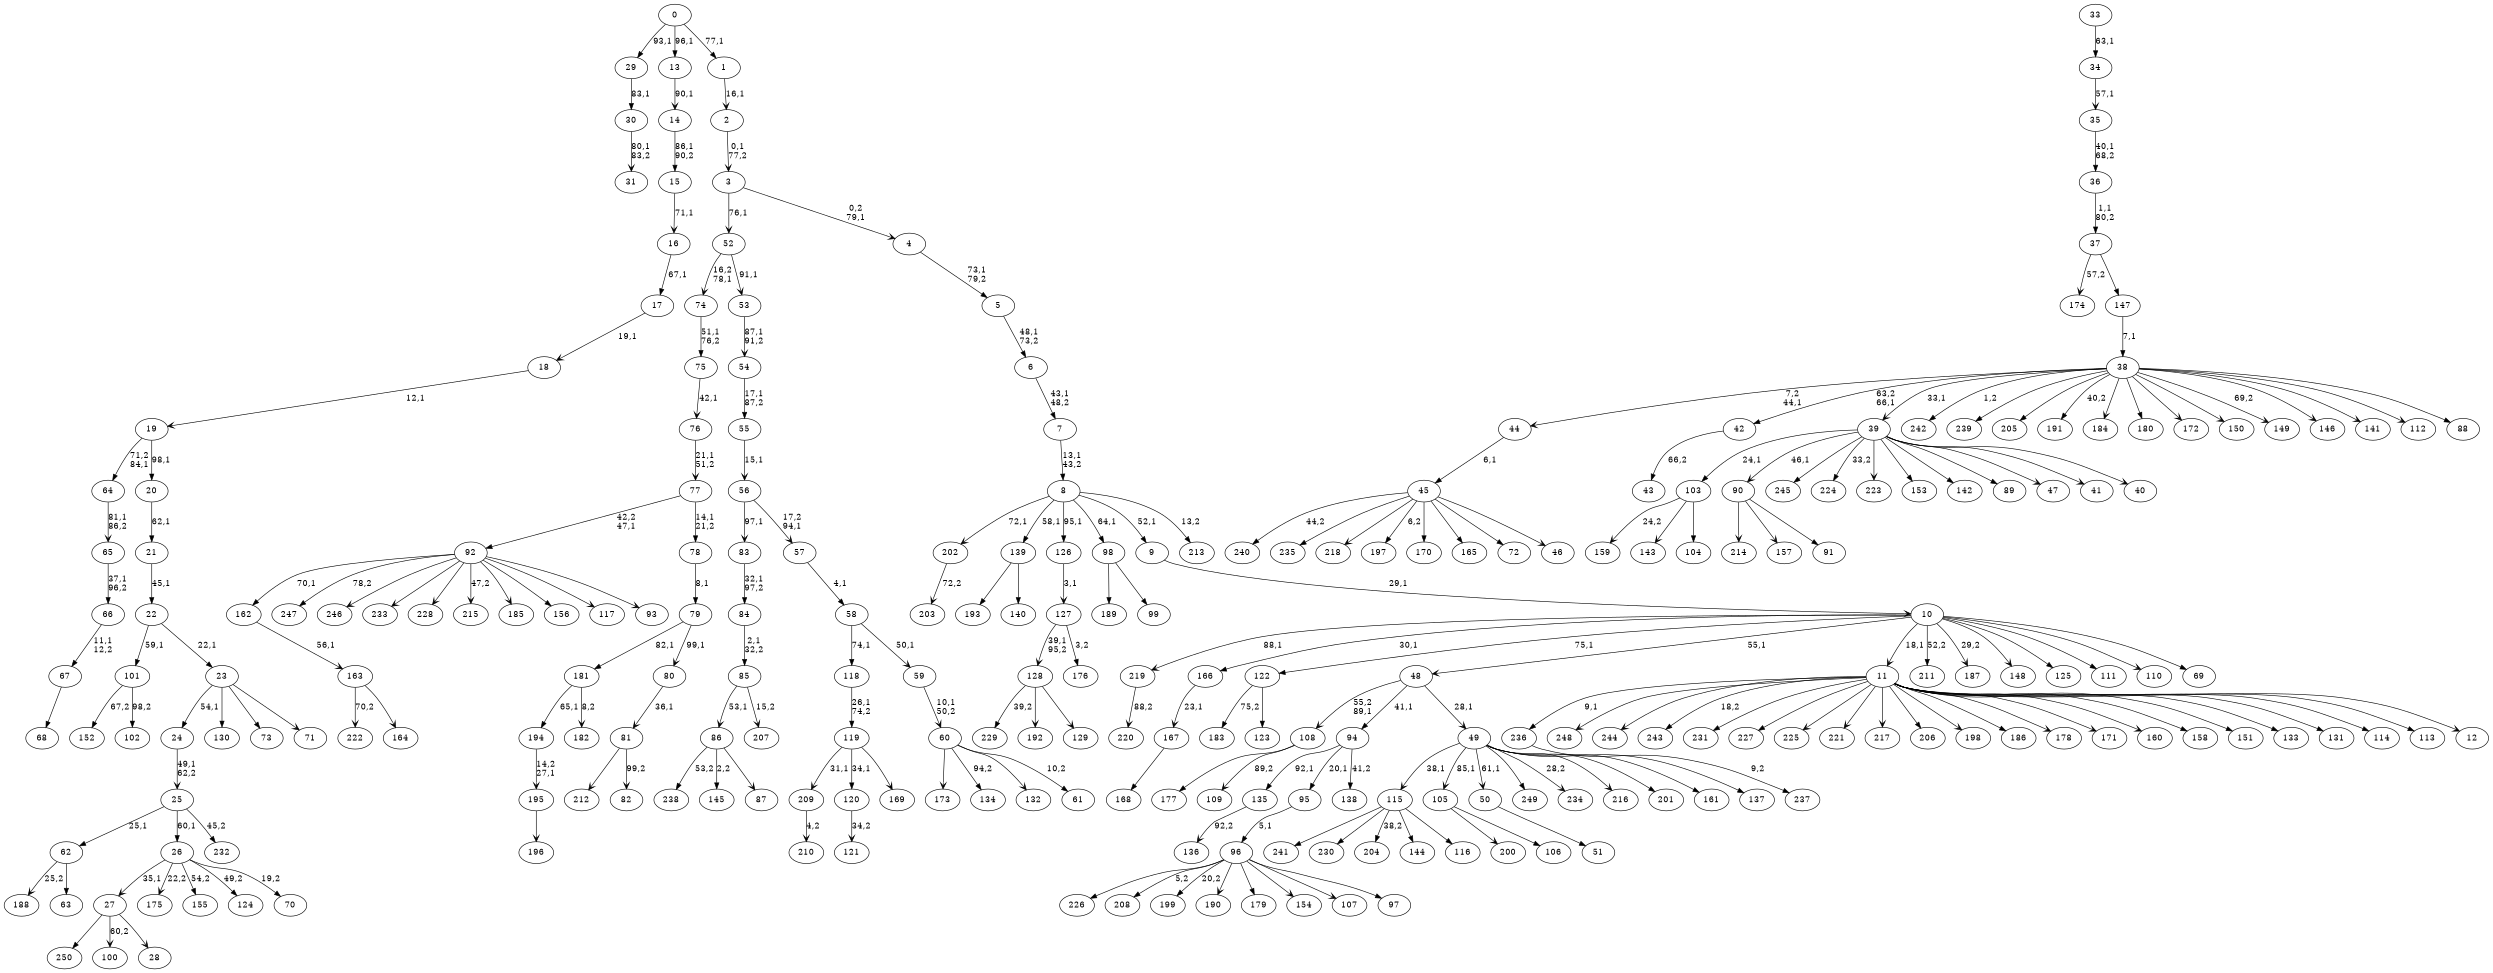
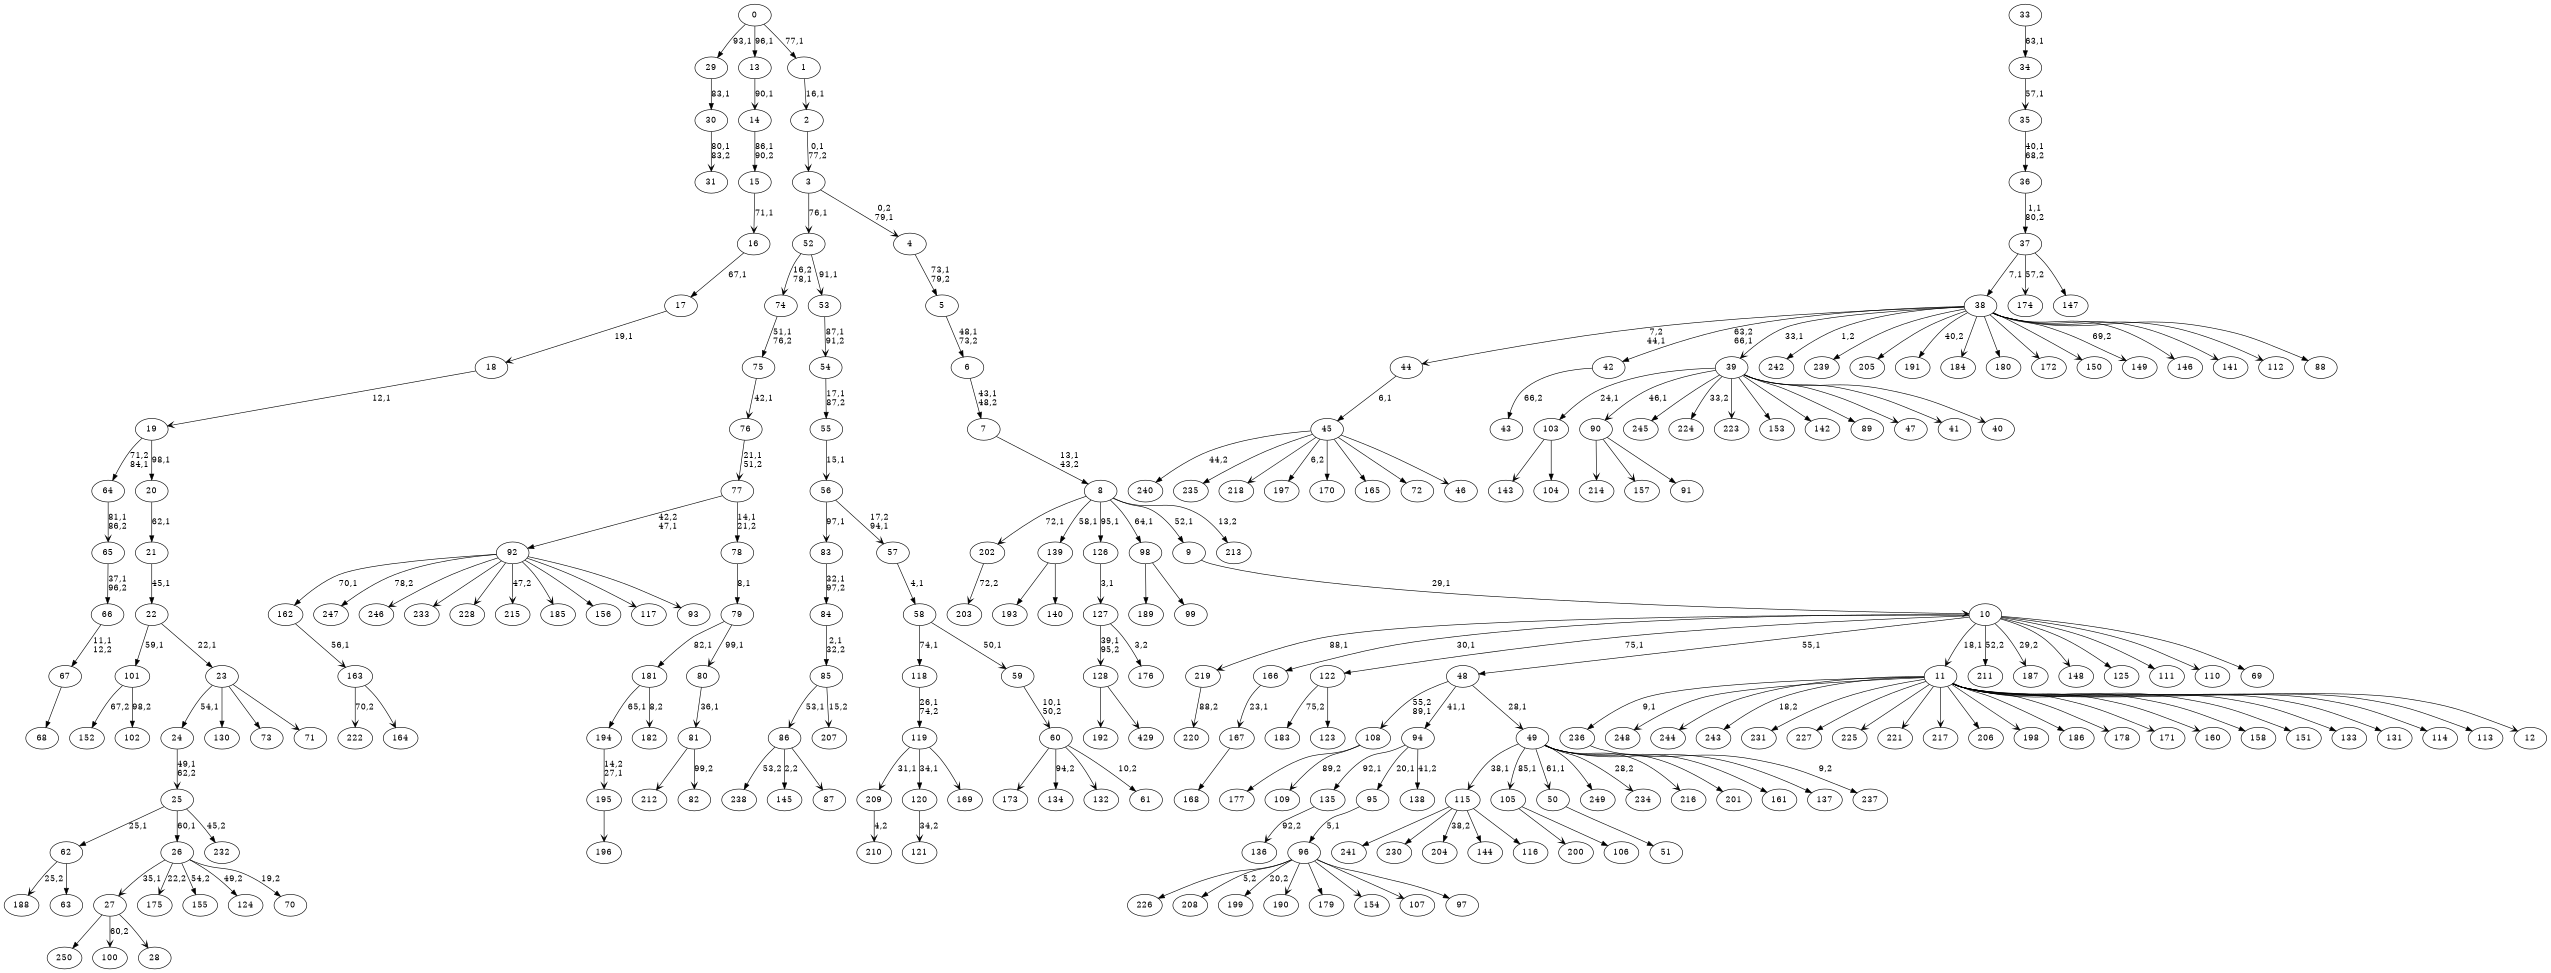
  digraph {
    edge [arrowhead=normal]
    236
    237
    219
    220
    209
    210
    202
    203
    195
    196
    194
    181
    182
    167
    168
    166
    163
    222
    164
    162
    139
    193
    140
    135
    136
    128
-   229
    192
-   129
+   129 [label=429]
    127
    176
    126
    122
    183
    123
    120
    121
    119
    169
    118
    115
    241
    230
    204
    144
    116
    108
    177
    109
    105
    200
    106
    103
-   159
    143
    104
    101
    152
    102
    98
    189
    99
    96
    226
    208
    199
    190
    179
    154
    107
    97
    95
    94
    138
    92
    247
    246
    233
    228
    215
    185
    156
    117
    93
    90
    214
    157
    91
    86
    238
    145
    87
    85
    207
    84
    83
    81
    212
    82
    80
    79
    78
    77
    76
    75
    74
    67
    68
    66
    65
    64
    62
    188
    63
    60
    173
    134
    132
    61
    59
    58
    57
    56
    55
    54
    53
    52
    50
    51
    49
    249
    234
    216
    201
    161
    137
    48
    45
    240
    235
    218
    197
    170
    165
    72
    46
    44
    42
    43
    39
    245
    224
    223
    153
    142
    89
    47
    41
    40
    38
    242
    239
    205
    191
    184
    180
    172
    150
    149
    146
    141
    112
    88
    37
    174
    147
    36
    35
    34
    33
    30
    31
    29
    27
    250
    100
    28
    26
    175
    155
    124
    70
    25
    232
    24
    23
    130
    73
    71
    22
    21
    20
    19
    18
    17
    16
    15
    14
    13
    11
    248
    244
    243
    231
    227
    225
    221
    217
    206
    198
    186
    178
    171
    160
    158
    151
    133
    131
    114
    113
    12
    10
    211
    187
    148
    125
    111
    110
    69
    9
    8
    213
    7
    6
    5
    4
    3
    2
    1
    0
    236 -> 237 [label="9,2"]
    219 -> 220 [arrowhead=vee label="88,2"]
    209 -> 210 [arrowhead=vee label="4,2"]
    202 -> 203 [arrowhead=vee label="72,2"]
    195 -> 196 [arrowhead=vee]
    194 -> 195 [arrowhead=vee label="14,2\n27,1"]
    181 -> 194 [label="65,1"]
    181 -> 182 [arrowhead=vee label="8,2"]
    167 -> 168
    166 -> 167 [arrowhead=vee label="23,1"]
    163 -> 222 [arrowhead=vee label="70,2"]
    163 -> 164 [arrowhead=vee]
    162 -> 163 [arrowhead=vee label="56,1"]
    139 -> 193
    139 -> 140
    135 -> 136 [arrowhead=vee label="92,2"]
-   128 -> 229 [label="39,2"]
    128 -> 192 [arrowhead=vee]
    128 -> 129 [arrowhead=vee]
    127 -> 128 [arrowhead=vee label="39,1\n95,2"]
    127 -> 176 [label="3,2"]
    126 -> 127 [arrowhead=vee label="3,1"]
    122 -> 183 [label="75,2"]
    122 -> 123
    120 -> 121 [arrowhead=vee label="34,2"]
    119 -> 209 [arrowhead=vee label="31,1"]
    119 -> 120 [label="34,1"]
    119 -> 169 [arrowhead=vee]
    118 -> 119 [label="26,1\n74,2"]
    115 -> 241
    115 -> 230
    115 -> 204 [label="38,2"]
    115 -> 144
    115 -> 116
    108 -> 177
    108 -> 109 [arrowhead=vee label="89,2"]
    105 -> 200 [arrowhead=vee]
    105 -> 106
-   103 -> 159 [arrowhead=vee label="24,2"]
    103 -> 143 [arrowhead=vee]
    103 -> 104
    101 -> 152 [label="67,2"]
    101 -> 102 [label="98,2"]
    98 -> 189
    98 -> 99
    96 -> 226
    96 -> 208 [label="5,2"]
    96 -> 199 [label="20,2"]
    96 -> 190 [arrowhead=vee]
    96 -> 179
    96 -> 154 [arrowhead=vee]
    96 -> 107 [arrowhead=vee]
    96 -> 97
    95 -> 96 [label="5,1"]
    94 -> 135 [label="92,1"]
    94 -> 95 [label="20,1"]
    94 -> 138 [label="41,2"]
    92 -> 162 [label="70,1"]
    92 -> 247 [label="78,2"]
    92 -> 246 [arrowhead=vee]
    92 -> 233 [arrowhead=vee]
    92 -> 228 [arrowhead=vee]
    92 -> 215 [arrowhead=vee label="47,2"]
    92 -> 185 [arrowhead=vee]
    92 -> 156
    92 -> 117 [arrowhead=vee]
    92 -> 93 [arrowhead=vee]
    90 -> 214 [arrowhead=vee]
    90 -> 157 [arrowhead=vee]
    90 -> 91
    86 -> 238 [label="53,2"]
    86 -> 145 [label="2,2"]
    86 -> 87 [arrowhead=vee]
    85 -> 86 [arrowhead=vee label="53,1"]
    85 -> 207 [arrowhead=vee label="15,2"]
    84 -> 85 [label="2,1\n32,2"]
    83 -> 84 [label="32,1\n97,2"]
    81 -> 212 [arrowhead=vee]
    81 -> 82 [arrowhead=vee label="99,2"]
    80 -> 81 [arrowhead=vee label="36,1"]
    79 -> 181 [label="82,1"]
    79 -> 80 [arrowhead=vee label="99,1"]
    78 -> 79 [label="8,1"]
    77 -> 92 [label="42,2\n47,1"]
    77 -> 78 [label="14,1\n21,2"]
    76 -> 77 [arrowhead=vee label="21,1\n51,2"]
    75 -> 76 [arrowhead=vee label="42,1"]
    74 -> 75 [label="51,1\n76,2"]
    67 -> 68
    66 -> 67 [label="11,1\n12,2"]
    65 -> 66 [label="37,1\n96,2"]
    64 -> 65 [arrowhead=vee label="81,1\n86,2"]
    62 -> 188 [arrowhead=vee label="25,2"]
    62 -> 63
    60 -> 173 [arrowhead=vee]
    60 -> 134 [label="94,2"]
    60 -> 132 [arrowhead=vee]
    60 -> 61 [label="10,2"]
    59 -> 60 [arrowhead=vee label="10,1\n50,2"]
    58 -> 118 [label="74,1"]
    58 -> 59 [arrowhead=vee label="50,1"]
    57 -> 58 [label="4,1"]
    56 -> 83 [arrowhead=vee label="97,1"]
    56 -> 57 [arrowhead=vee label="17,2\n94,1"]
    55 -> 56 [arrowhead=vee label="15,1"]
    54 -> 55 [label="17,1\n87,2"]
    53 -> 54 [arrowhead=vee label="87,1\n91,2"]
    52 -> 74 [arrowhead=vee label="16,2\n78,1"]
    52 -> 53 [arrowhead=vee label="91,1"]
    50 -> 51
    49 -> 115 [arrowhead=vee label="38,1"]
    49 -> 105 [arrowhead=vee label="85,1"]
    49 -> 50 [arrowhead=vee label="61,1"]
    49 -> 249
    49 -> 234 [arrowhead=vee label="28,2"]
    49 -> 216 [arrowhead=vee]
    49 -> 201
    49 -> 161
    49 -> 137
    48 -> 108 [arrowhead=vee label="55,2\n89,1"]
    48 -> 94 [label="41,1"]
    48 -> 49 [arrowhead=vee label="28,1"]
    45 -> 240 [label="44,2"]
    45 -> 235
    45 -> 218 [arrowhead=vee]
    45 -> 197 [label="6,2"]
    45 -> 170
    45 -> 165
    45 -> 72
    45 -> 46 [arrowhead=vee]
    44 -> 45 [label="6,1"]
    42 -> 43 [label="66,2"]
    39 -> 103 [label="24,1"]
    39 -> 90 [arrowhead=vee label="46,1"]
    39 -> 245
    39 -> 224 [label="33,2"]
    39 -> 223 [arrowhead=vee]
    39 -> 153
    39 -> 142
    39 -> 89
    39 -> 47 [arrowhead=vee]
    39 -> 41 [arrowhead=vee]
    39 -> 40 [arrowhead=vee]
    38 -> 44 [arrowhead=vee label="7,2\n44,1"]
    38 -> 42 [label="63,2\n66,1"]
    38 -> 39 [arrowhead=vee label="33,1"]
    38 -> 242 [label="1,2"]
    38 -> 239
    38 -> 205
    38 -> 191 [label="40,2"]
    38 -> 184 [arrowhead=vee]
    38 -> 180
    38 -> 172 [arrowhead=vee]
    38 -> 150 [arrowhead=vee]
    38 -> 149 [arrowhead=vee label="69,2"]
    38 -> 146 [arrowhead=vee]
    38 -> 141 [arrowhead=vee]
    38 -> 112 [arrowhead=vee]
    38 -> 88
-   147 -> 38 [label="7,1"]
+   37 -> 38 [label="7,1"]
    37 -> 174 [arrowhead=vee label="57,2"]
    37 -> 147
    36 -> 37 [label="1,1\n80,2"]
    35 -> 36 [label="40,1\n68,2"]
    34 -> 35 [arrowhead=vee label="57,1"]
    33 -> 34 [label="63,1"]
    30 -> 31 [arrowhead=vee label="80,1\n83,2"]
    29 -> 30 [label="83,1"]
    27 -> 250
    27 -> 100 [arrowhead=vee label="60,2"]
    27 -> 28 [arrowhead=vee]
    26 -> 27 [arrowhead=vee label="35,1"]
    26 -> 175 [arrowhead=vee label="22,2"]
    26 -> 155 [label="54,2"]
    26 -> 124 [label="49,2"]
    26 -> 70 [label="19,2"]
    25 -> 62 [label="25,1"]
    25 -> 26 [label="60,1"]
    25 -> 232 [label="45,2"]
    24 -> 25 [arrowhead=vee label="49,1\n62,2"]
    23 -> 24 [label="54,1"]
    23 -> 130
    23 -> 73
    23 -> 71 [arrowhead=vee]
    22 -> 101 [label="59,1"]
    22 -> 23 [label="22,1"]
    21 -> 22 [label="45,1"]
    20 -> 21 [label="62,1"]
    19 -> 64 [label="71,2\n84,1"]
    19 -> 20 [label="98,1"]
    18 -> 19 [arrowhead=vee label="12,1"]
    17 -> 18 [arrowhead=vee label="19,1"]
    16 -> 17 [label="67,1"]
    15 -> 16 [arrowhead=vee label="71,1"]
    14 -> 15 [label="86,1\n90,2"]
    13 -> 14 [arrowhead=vee label="90,1"]
    11 -> 236 [label="9,1"]
    11 -> 248 [arrowhead=vee]
    11 -> 244 [arrowhead=vee]
    11 -> 243 [label="18,2"]
    11 -> 231
    11 -> 227
    11 -> 225 [arrowhead=vee]
    11 -> 221 [arrowhead=vee]
    11 -> 217 [arrowhead=vee]
    11 -> 206
    11 -> 198 [arrowhead=vee]
    11 -> 186
    11 -> 178 [arrowhead=vee]
    11 -> 171 [arrowhead=vee]
    11 -> 160 [arrowhead=vee]
    11 -> 158
    11 -> 151
    11 -> 133
    11 -> 131
    11 -> 114
    11 -> 113
    11 -> 12 [arrowhead=vee]
    10 -> 219 [arrowhead=vee label="88,1"]
    10 -> 166 [label="30,1"]
    10 -> 122 [label="75,1"]
-   10 -> 48 [arrowhead=vee label="55,1"]
+   10 -> 48 [label="55,1"]
    10 -> 11 [arrowhead=vee label="18,1"]
    10 -> 211 [label="52,2"]
    10 -> 187 [arrowhead=vee label="29,2"]
    10 -> 148 [arrowhead=vee]
    10 -> 125
    10 -> 111
    10 -> 110 [arrowhead=vee]
    10 -> 69
    9 -> 10 [arrowhead=vee label="29,1"]
    8 -> 202 [arrowhead=vee label="72,1"]
    8 -> 139 [label="58,1"]
    8 -> 126 [label="95,1"]
    8 -> 98 [label="64,1"]
    8 -> 9 [label="52,1"]
    8 -> 213 [label="13,2"]
    7 -> 8 [label="13,1\n43,2"]
    6 -> 7 [label="43,1\n48,2"]
    5 -> 6 [label="48,1\n73,2"]
    4 -> 5 [label="73,1\n79,2"]
    3 -> 52 [arrowhead=vee label="76,1"]
    3 -> 4 [arrowhead=vee label="0,2\n79,1"]
    2 -> 3 [arrowhead=vee label="0,1\n77,2"]
    1 -> 2 [arrowhead=vee label="16,1"]
    0 -> 29 [label="93,1"]
    0 -> 13 [label="96,1"]
    0 -> 1 [label="77,1"]
  }
